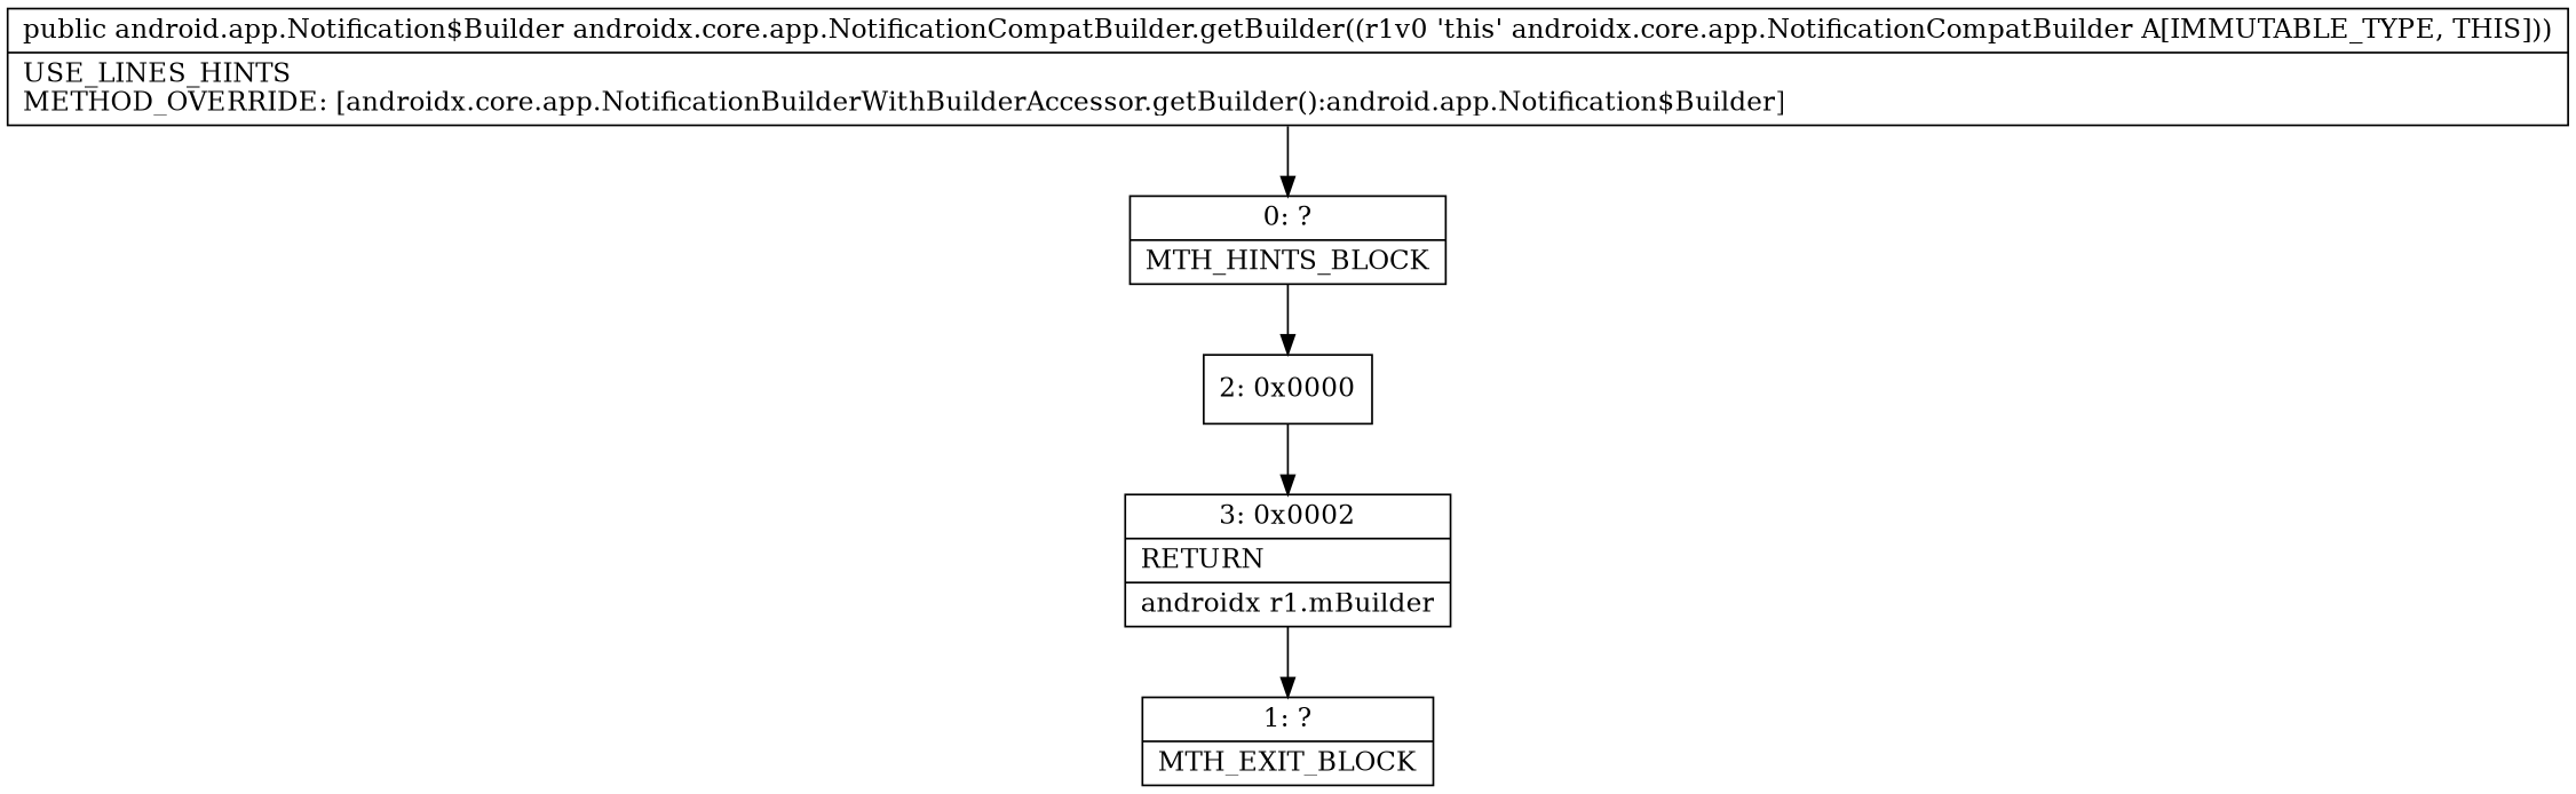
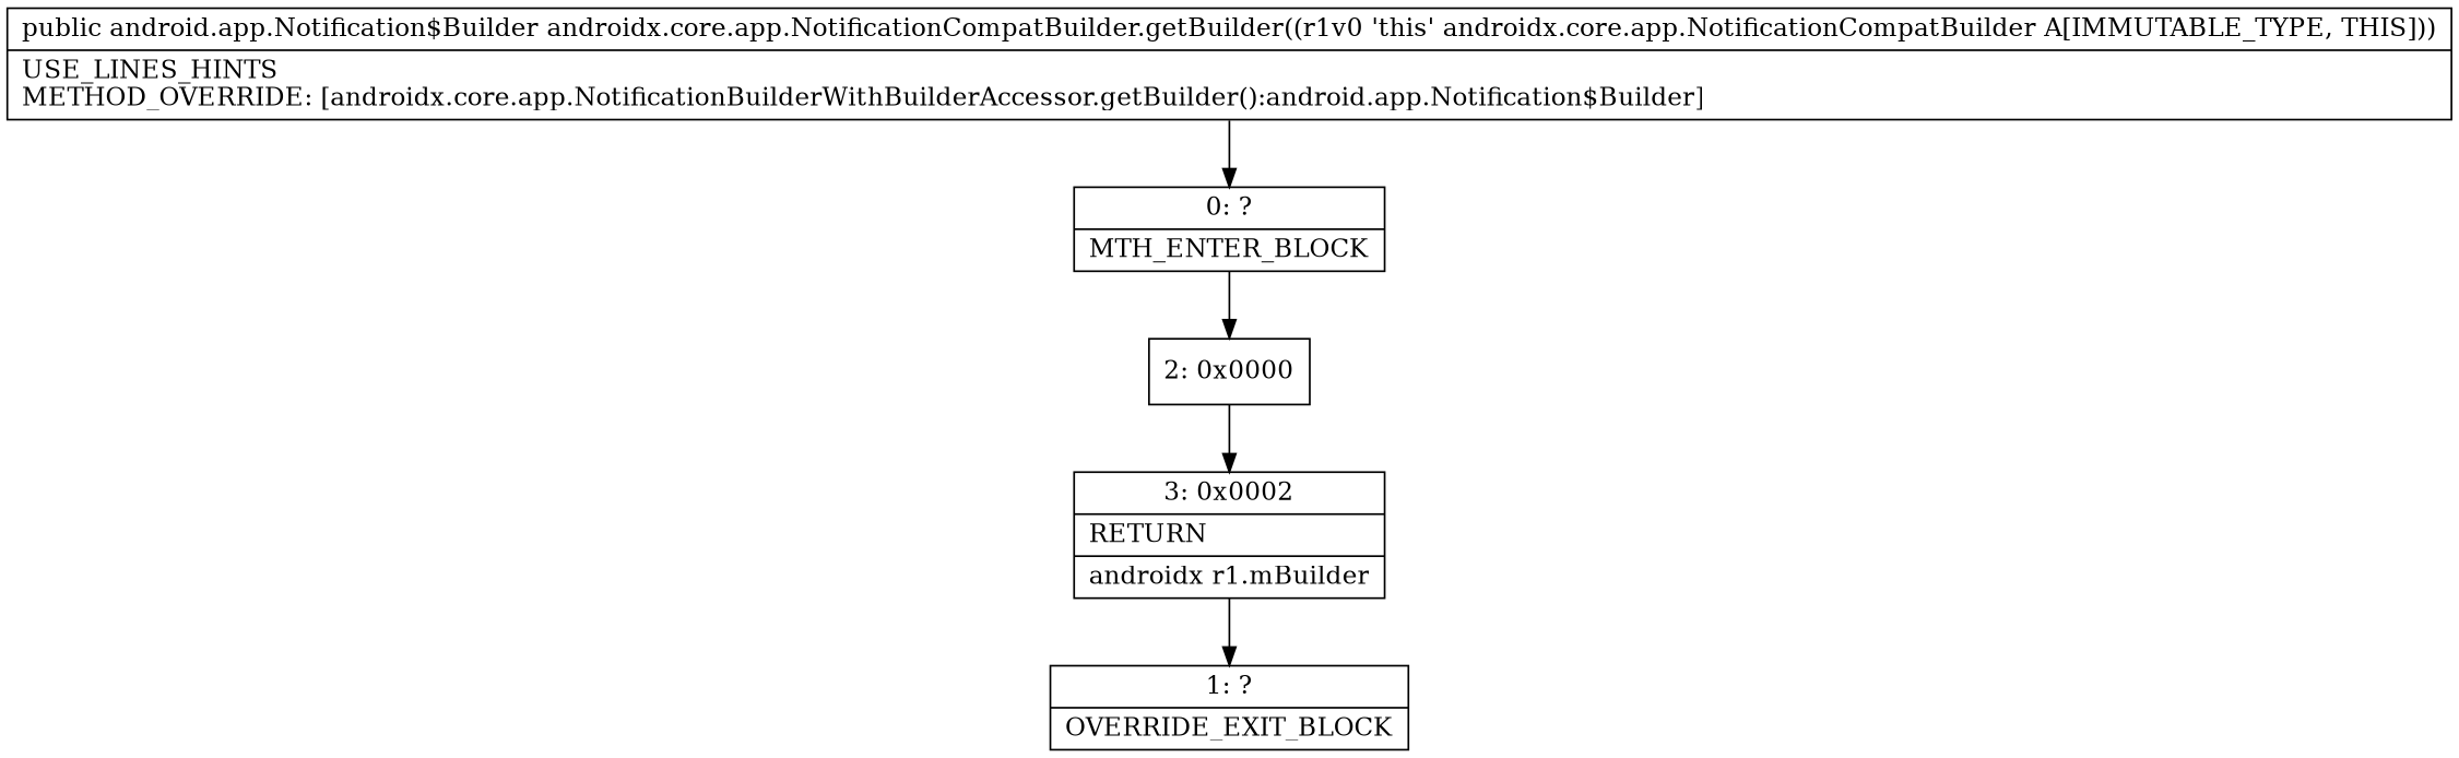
  digraph {
    fontname="DejaVu Serif"
    node [fontname="DejaVu Serif" shape=record]
    edge [fontname="DejaVu Serif"]
-   n1 [label="{0\:\ ?|MTH_HINTS_BLOCK\l}"]
+   n1 [label="{0\:\ ?|MTH_ENTER_BLOCK\l}"]
    n2 [label="{2\:\ 0x0000}"]
    n3 [label="{3\:\ 0x0002|RETURN\l|androidx r1.mBuilder\l}"]
-   n4 [label="{1\:\ ?|MTH_EXIT_BLOCK\l}"]
+   n4 [label="{1\:\ ?|OVERRIDE_EXIT_BLOCK\l}"]
    n5 [label="{public android.app.Notification$Builder androidx.core.app.NotificationCompatBuilder.getBuilder((r1v0 'this' androidx.core.app.NotificationCompatBuilder A[IMMUTABLE_TYPE, THIS]))  | USE_LINES_HINTS\lMETHOD_OVERRIDE: [androidx.core.app.NotificationBuilderWithBuilderAccessor.getBuilder():android.app.Notification$Builder]\l}"]
    n1 -> n2
    n2 -> n3
    n3 -> n4
    n5 -> n1
  }
